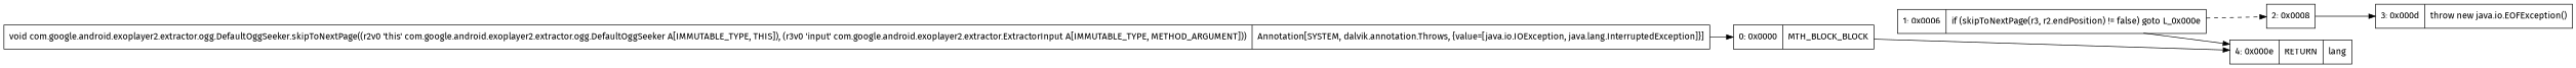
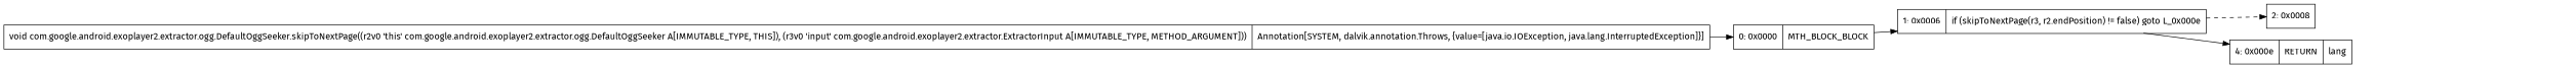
  digraph {
    fontname="Fira Sans"
    rankdir=LR
    node [fontname="Fira Sans" shape=record]
    edge [fontname="Fira Sans"]
    n1 [label="{0\:\ 0x0000|MTH_BLOCK_BLOCK\l}"]
    n2 [label="{1\:\ 0x0006|if (skipToNextPage(r3, r2.endPosition) != false) goto L_0x000e\l}"]
    n3 [label="{2\:\ 0x0008}"]
    n4 [label="{4\:\ 0x000e|RETURN\l|lang\l}"]
-   n5 [label="{3\:\ 0x000d|throw new java.io.EOFException()\l}"]
    n6 [label="{void com.google.android.exoplayer2.extractor.ogg.DefaultOggSeeker.skipToNextPage((r2v0 'this' com.google.android.exoplayer2.extractor.ogg.DefaultOggSeeker A[IMMUTABLE_TYPE, THIS]), (r3v0 'input' com.google.android.exoplayer2.extractor.ExtractorInput A[IMMUTABLE_TYPE, METHOD_ARGUMENT]))  | Annotation[SYSTEM, dalvik.annotation.Throws, \{value=[java.io.IOException, java.lang.InterruptedException]\}]\l}"]
-   n1 -> n4
+   n1 -> n2
    n2 -> n3 [style=dashed]
    n2 -> n4
-   n3 -> n5
    n6 -> n1
  }
